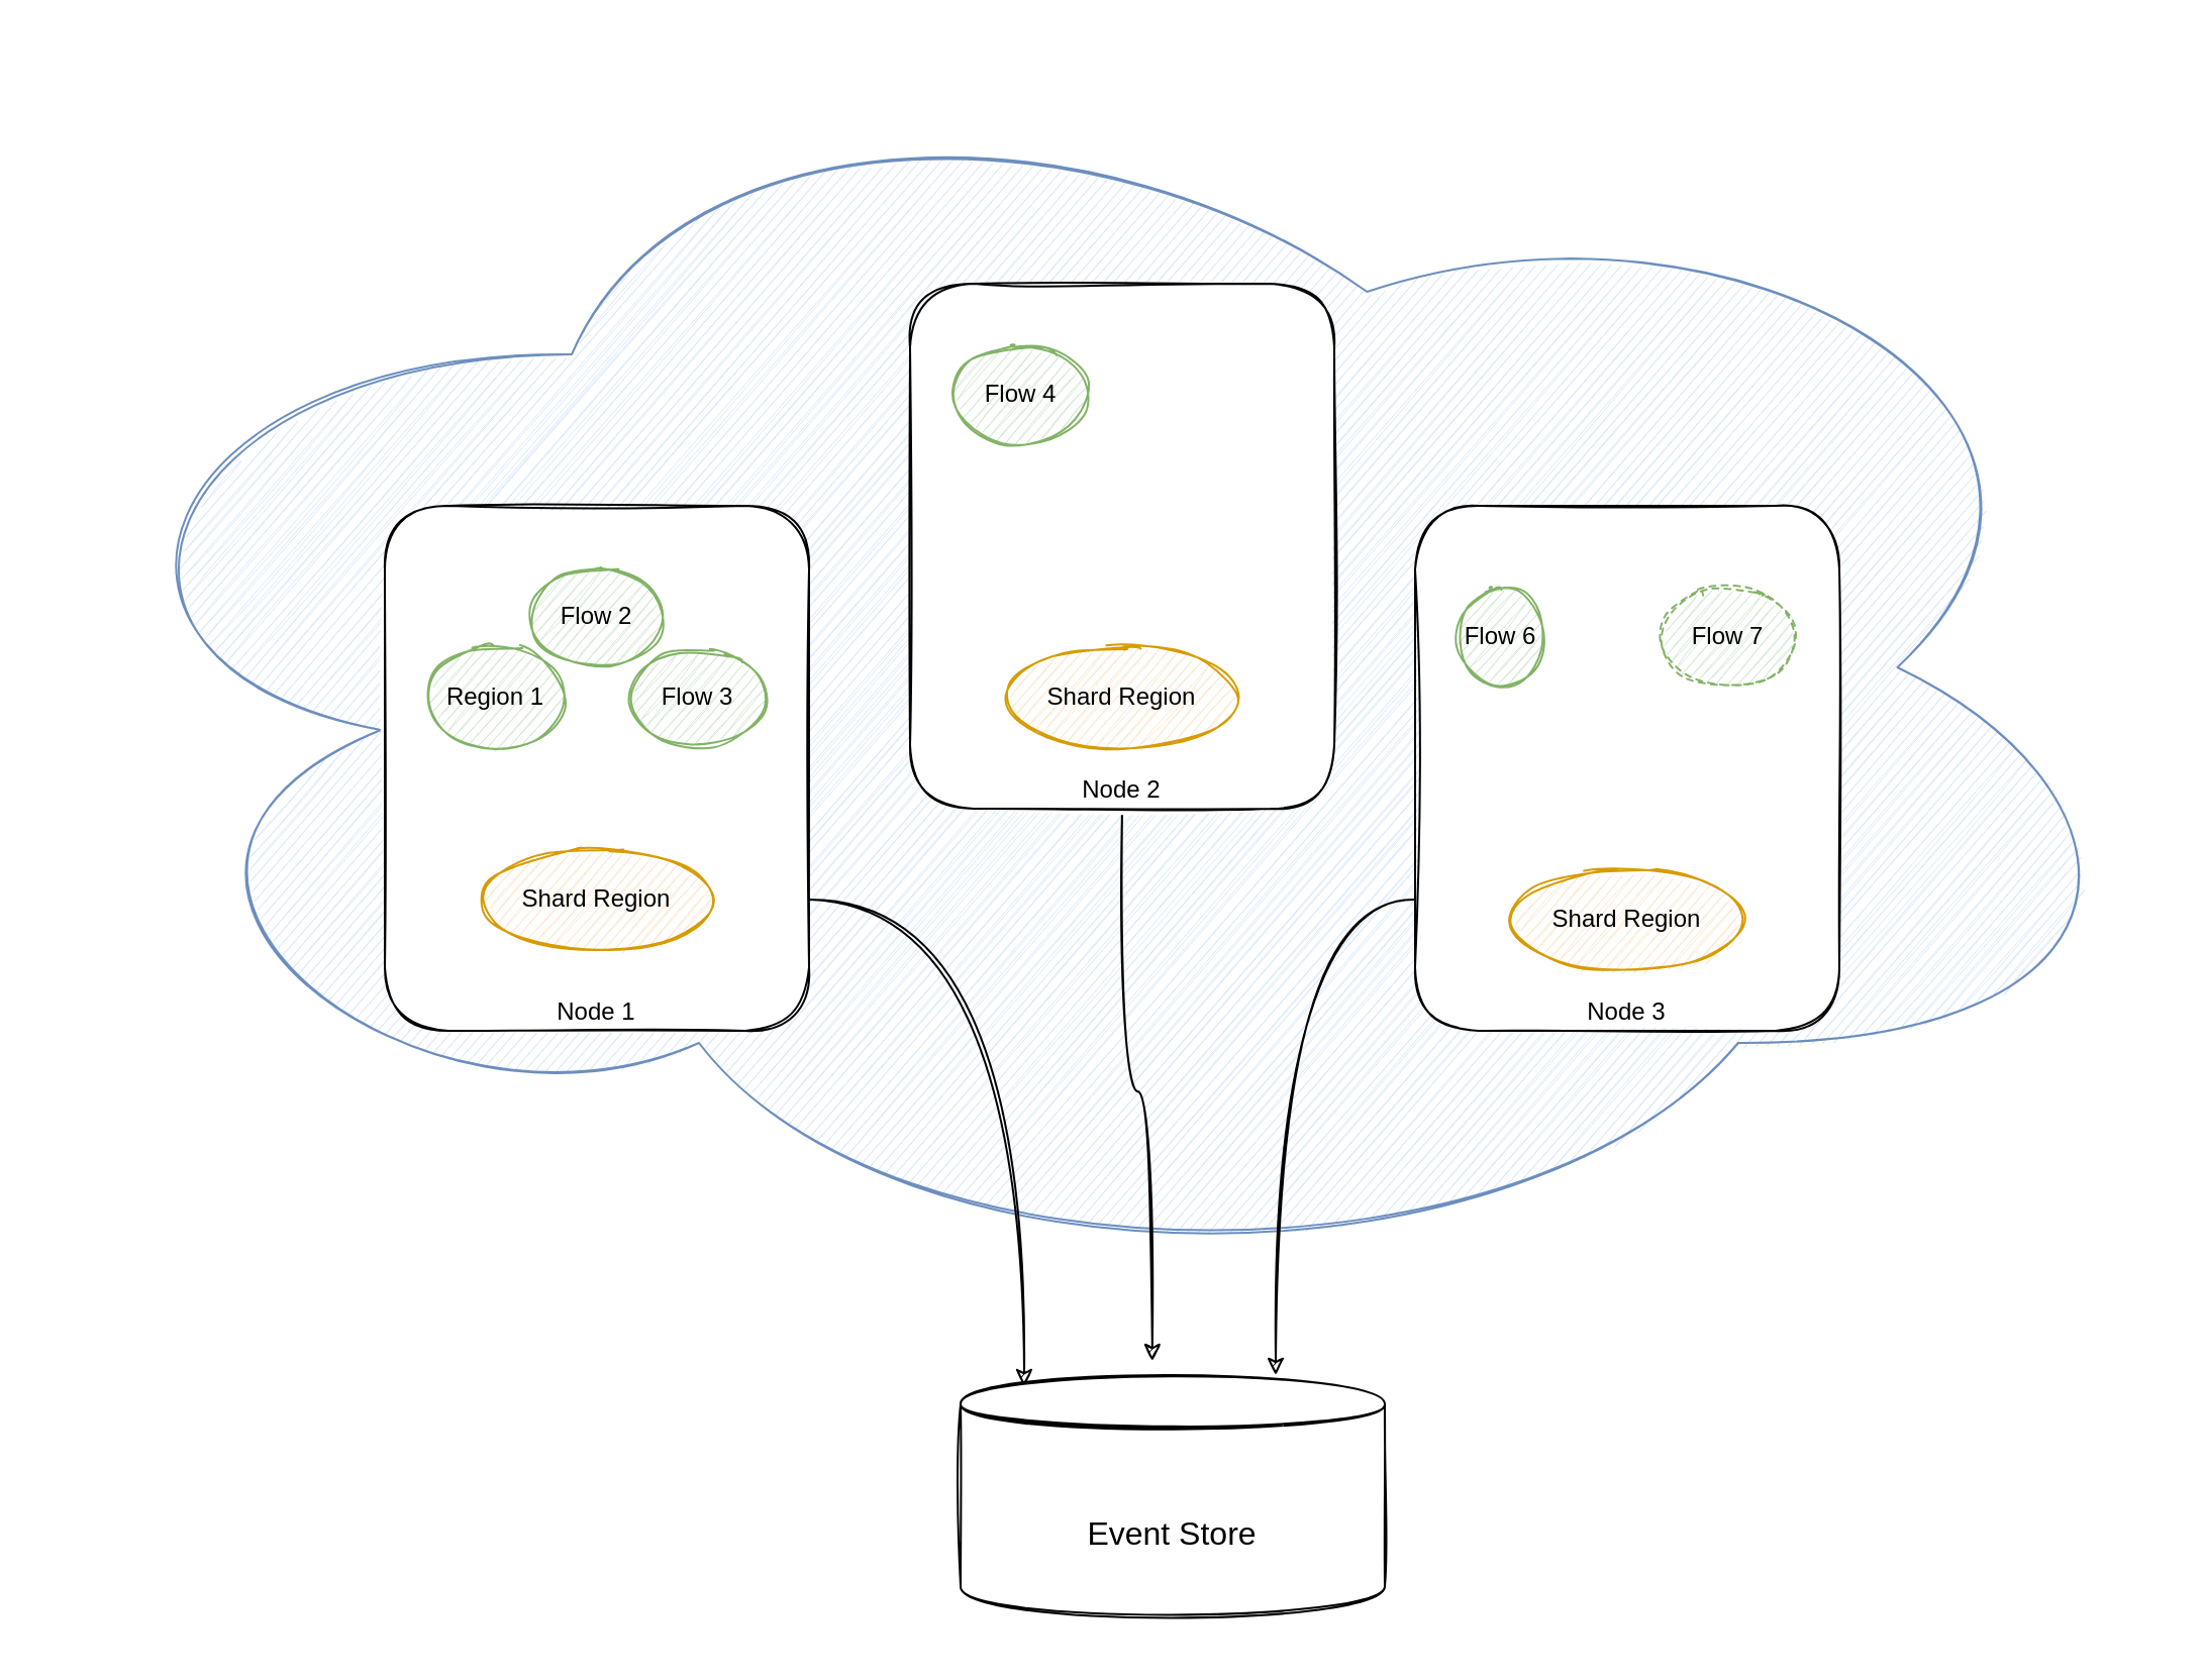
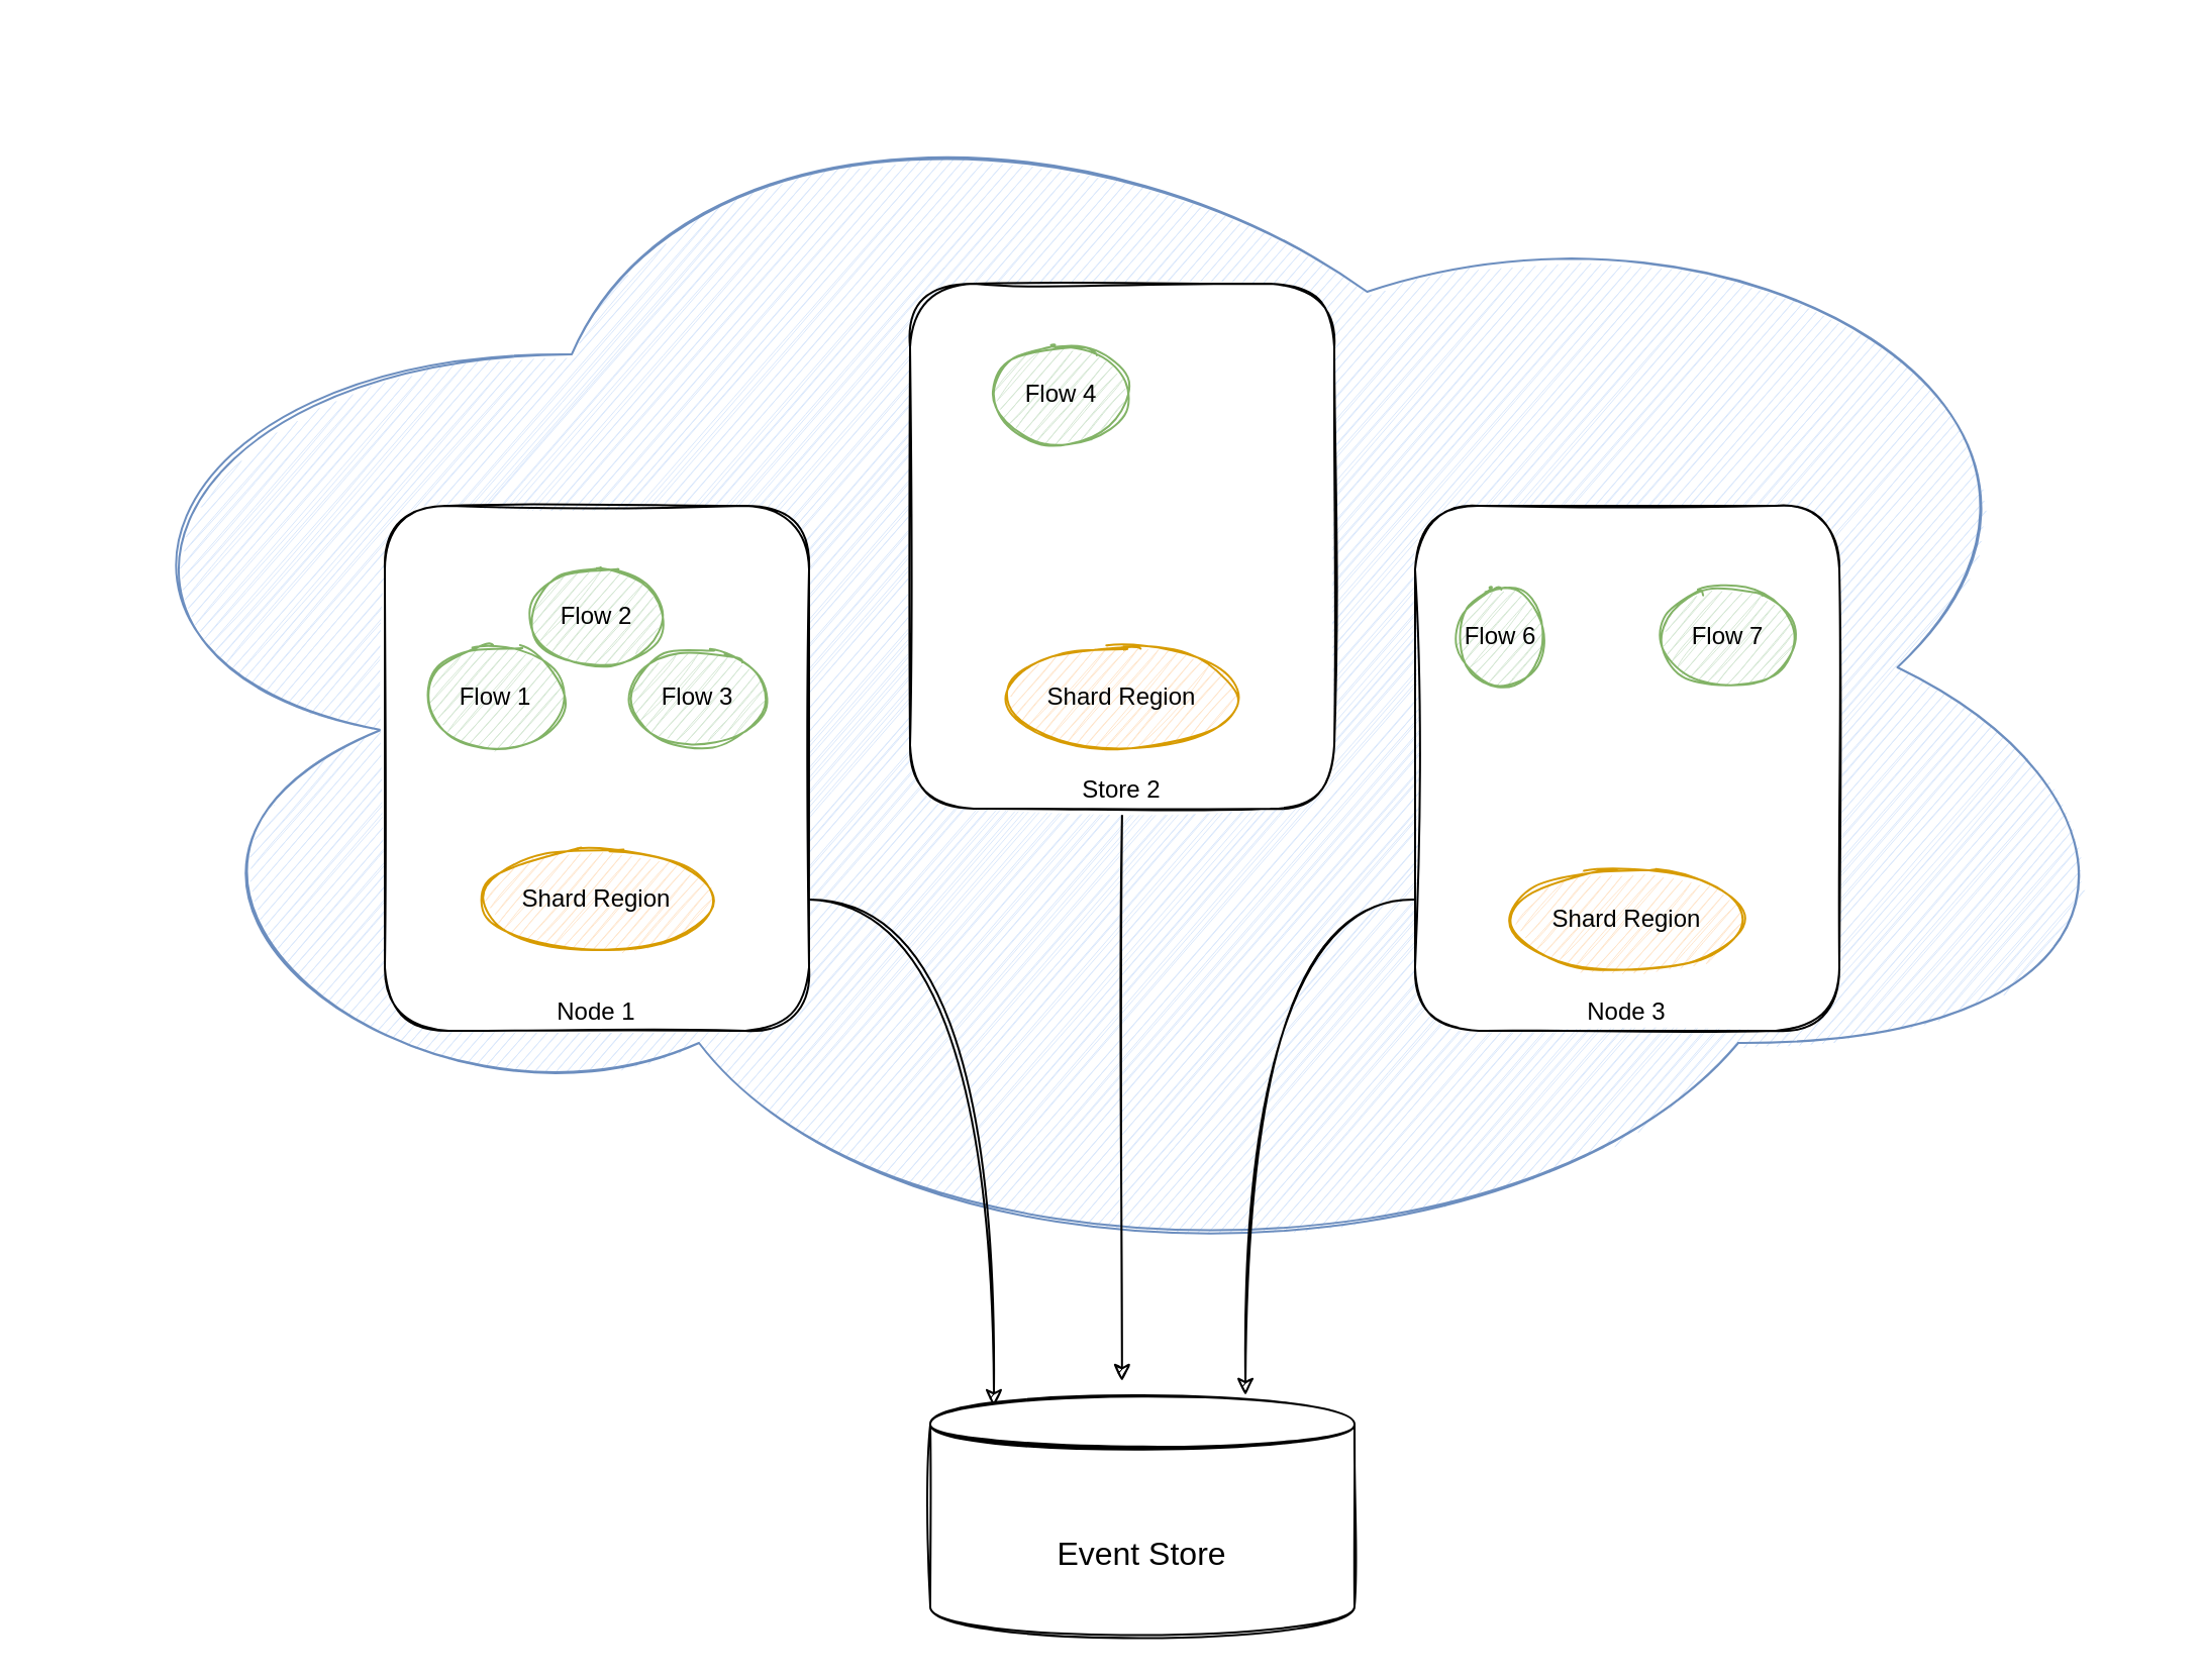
  <mxCell id="0" />
  <mxCell id="1" parent="0" />
  <mxCell id="2" value="" style="ellipse;shape=cloud;whiteSpace=wrap;html=1;fillColor=#dae8fc;strokeColor=#6c8ebf;sketch=1;" vertex="1" parent="1"><mxGeometry x="20" y="20" width="1050" height="620" as="geometry" /></mxCell>
  <mxCell id="3" style="edgeStyle=orthogonalEdgeStyle;rounded=0;orthogonalLoop=1;jettySize=auto;html=1;exitX=1;exitY=0.75;exitDx=0;exitDy=0;entryX=0.15;entryY=0.05;entryDx=0;entryDy=0;fontSize=16;curved=1;entryPerimeter=0;sketch=1;" edge="1" parent="1" source="4" target="9"><mxGeometry relative="1" as="geometry" /></mxCell>
  <mxCell id="4" value="Node 1" style="rounded=1;whiteSpace=wrap;html=1;verticalAlign=bottom;sketch=1;" vertex="1" parent="1"><mxGeometry x="190" y="250" width="210" height="260" as="geometry" /></mxCell>
  <mxCell id="5" style="edgeStyle=orthogonalEdgeStyle;curved=1;rounded=0;orthogonalLoop=1;jettySize=auto;html=1;exitX=0.5;exitY=1;exitDx=0;exitDy=0;entryX=0.452;entryY=-0.054;entryDx=0;entryDy=0;entryPerimeter=0;fontSize=16;sketch=1;" edge="1" parent="1" source="6" target="9"><mxGeometry relative="1" as="geometry" /></mxCell>
- <mxCell id="6" value="Node 2" style="rounded=1;whiteSpace=wrap;html=1;verticalAlign=bottom;sketch=1;" vertex="1" parent="1"><mxGeometry x="450" y="140" width="210" height="260" as="geometry" /></mxCell>
+ <mxCell id="6" value="Store 2" style="rounded=1;whiteSpace=wrap;html=1;verticalAlign=bottom;sketch=1;" vertex="1" parent="1"><mxGeometry x="450" y="140" width="210" height="260" as="geometry" /></mxCell>
  <mxCell id="7" style="edgeStyle=orthogonalEdgeStyle;curved=1;rounded=0;orthogonalLoop=1;jettySize=auto;html=1;exitX=0;exitY=0.75;exitDx=0;exitDy=0;entryX=0.743;entryY=0.004;entryDx=0;entryDy=0;entryPerimeter=0;fontSize=16;sketch=1;" edge="1" parent="1" source="8" target="9"><mxGeometry relative="1" as="geometry" /></mxCell>
  <mxCell id="8" value="Node 3" style="rounded=1;whiteSpace=wrap;html=1;verticalAlign=bottom;sketch=1;" vertex="1" parent="1"><mxGeometry x="700" y="250" width="210" height="260" as="geometry" /></mxCell>
- <mxCell id="9" value="Event Store" style="shape=datastore;whiteSpace=wrap;html=1;fontSize=16;sketch=1;" vertex="1" parent="1"><mxGeometry x="475" y="680" width="210" height="120" as="geometry" /></mxCell>
- <mxCell id="10" value="Region 1" style="ellipse;whiteSpace=wrap;html=1;fillColor=#d5e8d4;strokeColor=#82b366;sketch=1;" vertex="1" parent="1"><mxGeometry x="210" y="320" width="70" height="50" as="geometry" /></mxCell>
+ <mxCell id="9" value="Event Store" style="shape=datastore;whiteSpace=wrap;html=1;fontSize=16;sketch=1;" vertex="1" parent="1"><mxGeometry x="460" y="690" width="210" height="120" as="geometry" /></mxCell>
+ <mxCell id="10" value="Flow 1" style="ellipse;whiteSpace=wrap;html=1;fillColor=#d5e8d4;strokeColor=#82b366;sketch=1;" vertex="1" parent="1"><mxGeometry x="210" y="320" width="70" height="50" as="geometry" /></mxCell>
  <mxCell id="11" value="&lt;span style=&quot;&quot;&gt;Flow 3&lt;/span&gt;" style="ellipse;whiteSpace=wrap;html=1;fillColor=#d5e8d4;strokeColor=#82b366;sketch=1;" vertex="1" parent="1"><mxGeometry x="310" y="320" width="70" height="50" as="geometry" /></mxCell>
  <mxCell id="12" value="Flow 2" style="ellipse;whiteSpace=wrap;html=1;fillColor=#d5e8d4;strokeColor=#82b366;sketch=1;" vertex="1" parent="1"><mxGeometry x="260" y="280" width="70" height="50" as="geometry" /></mxCell>
- <mxCell id="13" value="Flow 4" style="ellipse;whiteSpace=wrap;html=1;fillColor=#d5e8d4;strokeColor=#82b366;sketch=1;" vertex="1" parent="1"><mxGeometry x="470" y="170" width="70" height="50" as="geometry" /></mxCell>
+ <mxCell id="13" value="Flow 4" style="ellipse;whiteSpace=wrap;html=1;fillColor=#d5e8d4;strokeColor=#82b366;sketch=1;" vertex="1" parent="1"><mxGeometry x="490" y="170" width="70" height="50" as="geometry" /></mxCell>
  <mxCell id="14" value="Flow 6" style="ellipse;whiteSpace=wrap;html=1;fillColor=#d5e8d4;strokeColor=#82b366;sketch=1;" vertex="1" parent="1"><mxGeometry x="720" y="290" width="45" height="50" as="geometry" /></mxCell>
- <mxCell id="15" value="Flow 7" style="ellipse;whiteSpace=wrap;html=1;fillColor=#d5e8d4;strokeColor=#82b366;sketch=1;dashed=1;" vertex="1" parent="1"><mxGeometry x="820" y="290" width="70" height="50" as="geometry" /></mxCell>
+ <mxCell id="15" value="Flow 7" style="ellipse;whiteSpace=wrap;html=1;fillColor=#d5e8d4;strokeColor=#82b366;sketch=1;" vertex="1" parent="1"><mxGeometry x="820" y="290" width="70" height="50" as="geometry" /></mxCell>
  <mxCell id="16" value="Shard Region" style="ellipse;whiteSpace=wrap;html=1;fillColor=#ffe6cc;strokeColor=#d79b00;sketch=1;" vertex="1" parent="1"><mxGeometry x="235" y="420" width="120" height="50" as="geometry" /></mxCell>
  <mxCell id="17" value="&lt;span style=&quot;&quot;&gt;Shard Region&lt;/span&gt;" style="ellipse;whiteSpace=wrap;html=1;fillColor=#ffe6cc;strokeColor=#d79b00;sketch=1;" vertex="1" parent="1"><mxGeometry x="495" y="320" width="120" height="50" as="geometry" /></mxCell>
  <mxCell id="18" value="&lt;span style=&quot;&quot;&gt;Shard Region&lt;/span&gt;" style="ellipse;whiteSpace=wrap;html=1;fillColor=#ffe6cc;strokeColor=#d79b00;sketch=1;" vertex="1" parent="1"><mxGeometry x="745" y="430" width="120" height="50" as="geometry" /></mxCell>
